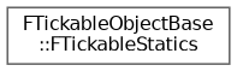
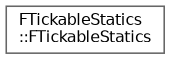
  digraph {
    rankdir=LR
-   n1 [color=grey40 fillcolor=white fontname=Helvetica fontsize=10 height=0.2 label="FTickableObjectBase\l::FTickableStatics" shape=box style=filled width=0.4]
+   n1 [color=grey40 fillcolor=white fontname=Helvetica fontsize=10 height=0.2 label="FTickableStatics\l::FTickableStatics" shape=box style=filled width=0.4]
  }
